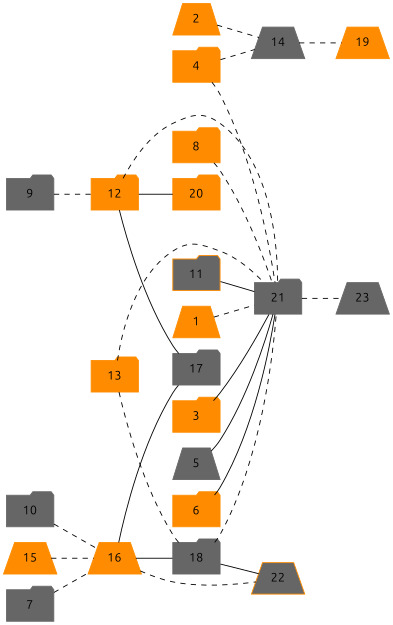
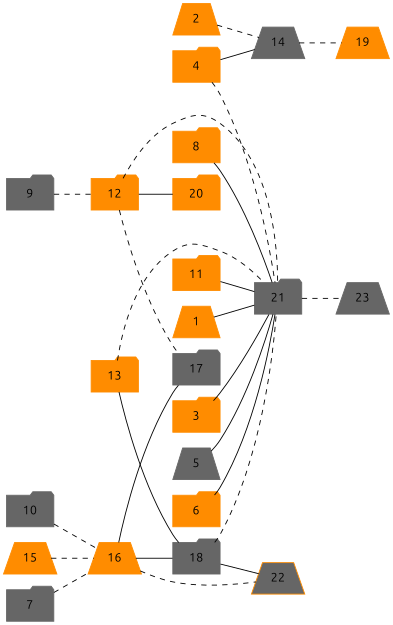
  graph {
    fontname=Ubuntu
    rankdir=LR
    node [color=darkorange fontname=Ubuntu shape=folder style=filled]
    edge [fontname=Ubuntu style=dashed weight=1.0]
    1 [shape=trapezium]
    21 [color=gray40]
    23 [color=gray40 shape=trapezium]
    2 [shape=trapezium]
    14 [color=gray40 shape=trapezium]
    19 [shape=trapezium]
    3
    4
    5 [color=gray40 shape=trapezium]
    6
    7 [color=gray40]
    16 [shape=trapezium]
    17 [color=gray40]
    18 [color=gray40]
    22 [fillcolor=gray40 shape=trapezium]
    8
    9 [color=gray40]
    12
    20
    10 [color=gray40]
-   11 [fillcolor=gray40]
+   11
    13
    15 [shape=trapezium]
-   1 -- 21
+   1 -- 21 [style=solid]
    21 -- 23
    2 -- 14
    14 -- 19
    3 -- 21 [style=solid]
    4 -- 21
-   4 -- 14
+   4 -- 14 [style=solid]
    5 -- 21 [style=solid]
    6 -- 21 [style=solid]
    7 -- 16
    16 -- 17 [style=solid]
    16 -- 18 [style=solid weight=2.0]
    16 -- 22
    18 -- 21
    18 -- 22 [style=solid]
-   8 -- 21
+   8 -- 21 [style=solid]
    9 -- 12
    12 -- 21
-   12 -- 17 [style=solid]
+   12 -- 17
    12 -- 20 [style=solid]
    10 -- 16
    11 -- 21 [style=solid]
    13 -- 21
-   13 -- 18
+   13 -- 18 [style=solid]
    15 -- 16
  }
